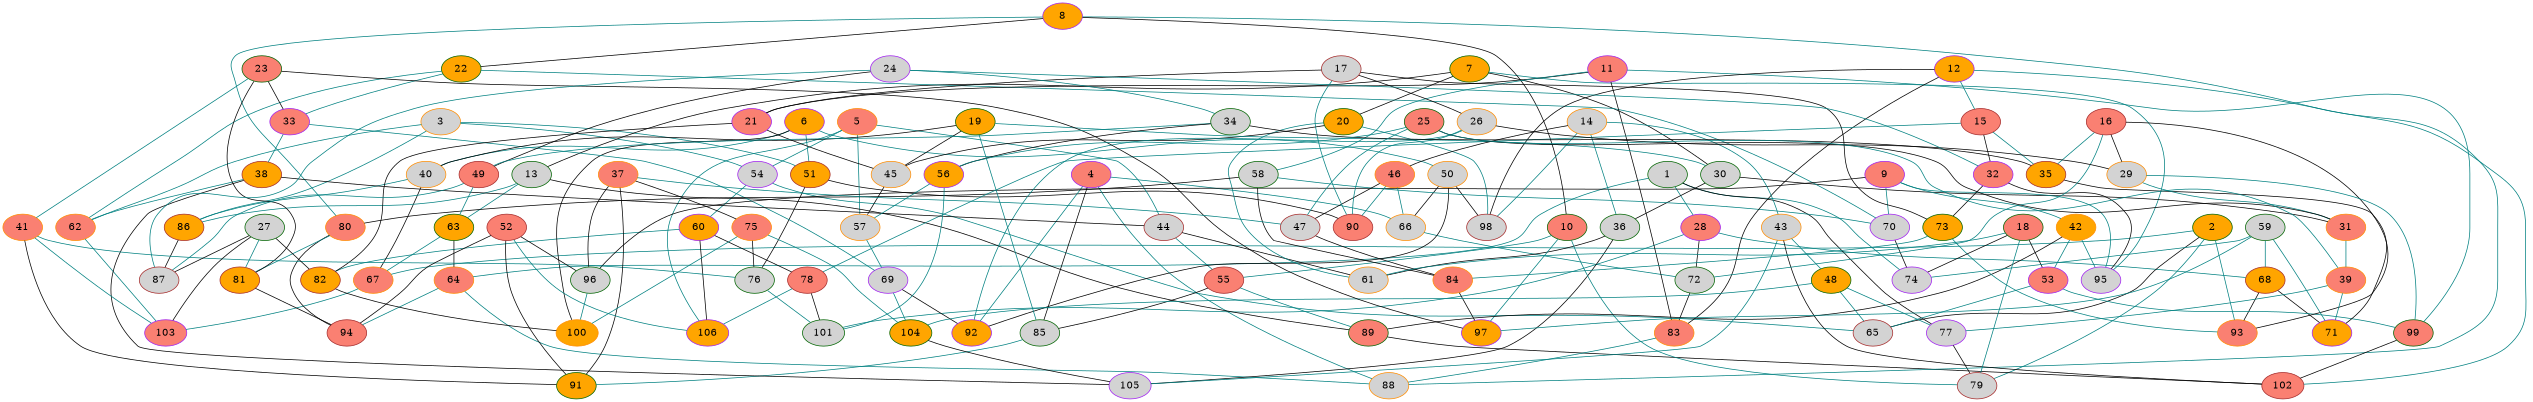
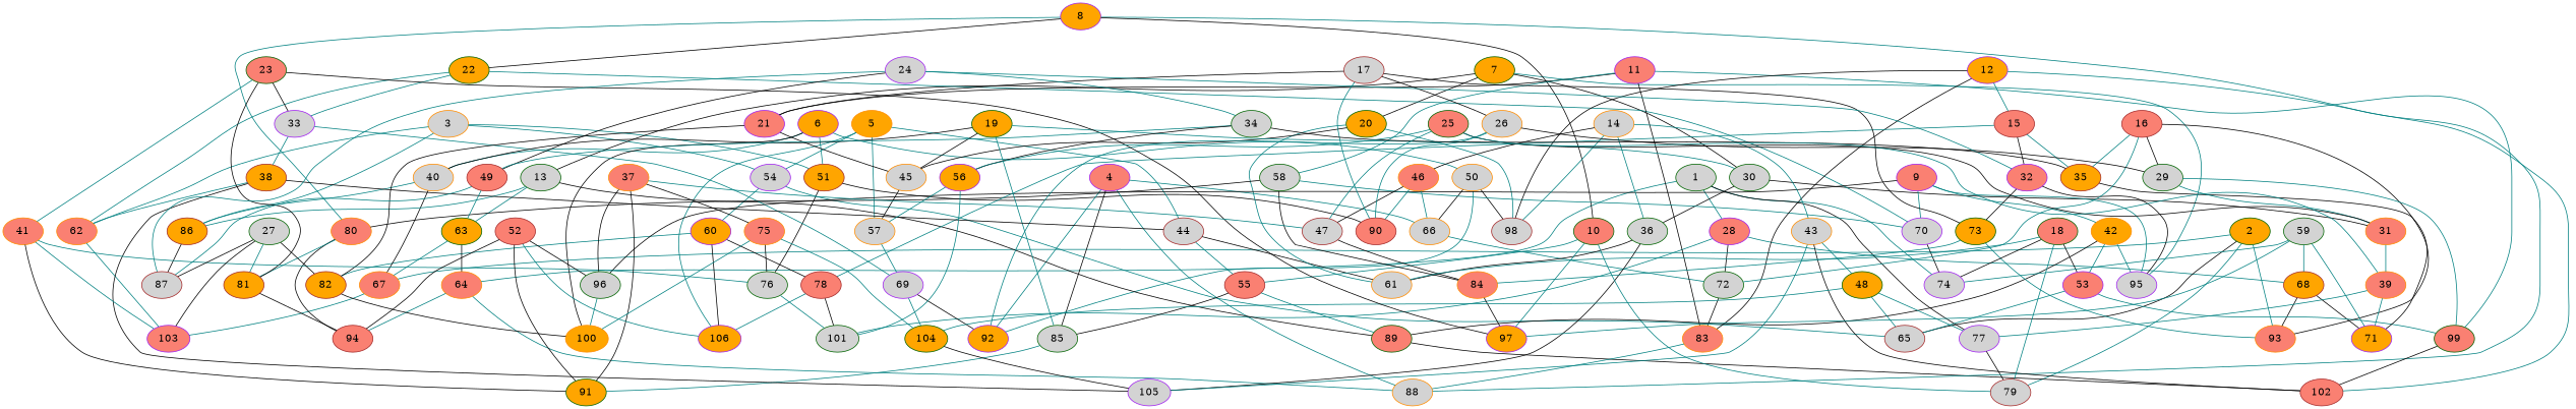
  graph {
    node [color=darkgreen fillcolor=lightgrey style=filled]
    edge [color=teal]
    28 [color=purple fillcolor=salmon]
    1
    64 [color=darkorange fillcolor=salmon]
    74 [color=purple]
    77 [color=purple]
    72
    68 [color=brown fillcolor=orange]
    101
    88 [color=darkorange]
    94 [color=brown fillcolor=salmon]
    79 [color=brown]
    2 [fillcolor=orange]
    65 [color=brown]
    67 [color=darkorange fillcolor=salmon]
    93 [color=darkorange fillcolor=salmon]
    103 [color=purple fillcolor=salmon]
    3 [color=darkorange]
    51 [color=brown fillcolor=orange]
    54 [color=purple]
    62 [color=darkorange fillcolor=salmon]
    86 [color=brown fillcolor=orange]
    90 [color=brown fillcolor=salmon]
    76
    60 [color=purple fillcolor=orange]
    87 [color=brown]
    4 [color=purple fillcolor=salmon]
    66 [color=darkorange]
    85
    92 [color=purple fillcolor=orange]
    91 [fillcolor=orange]
-   5 [color=darkorange fillcolor=salmon]
+   5 [color=darkorange fillcolor=orange]
    44 [color=brown]
    57 [color=darkorange]
    106 [color=purple fillcolor=orange]
    55 [color=brown fillcolor=salmon]
    61 [color=darkorange]
    69 [color=purple]
    6 [color=purple fillcolor=orange]
    40 [color=darkorange]
    50 [color=darkorange]
    100 [color=darkorange fillcolor=orange]
    98 [color=brown]
    7 [fillcolor=orange]
    13
    20 [fillcolor=orange]
    30
    95 [color=purple]
    63 [fillcolor=orange]
    89 [fillcolor=salmon]
    45 [color=darkorange]
    36
    31 [color=darkorange fillcolor=salmon]
    8 [color=purple fillcolor=orange]
    10 [fillcolor=salmon]
    22 [fillcolor=orange]
    80 [color=darkorange fillcolor=salmon]
    97 [color=purple fillcolor=orange]
    70 [color=purple]
-   33 [color=purple fillcolor=salmon]
+   33 [color=purple]
    81 [color=brown fillcolor=orange]
    9 [color=purple fillcolor=salmon]
    42 [color=darkorange fillcolor=orange]
    96
    53 [color=purple fillcolor=salmon]
    11 [color=purple fillcolor=salmon]
    21 [color=purple fillcolor=salmon]
    58
    83 [color=darkorange fillcolor=salmon]
    99 [fillcolor=salmon]
    82 [color=brown fillcolor=orange]
    84 [color=darkorange fillcolor=salmon]
    102 [color=brown fillcolor=salmon]
    12 [color=purple fillcolor=orange]
    15 [color=brown fillcolor=salmon]
    32 [color=purple fillcolor=salmon]
    35 [color=brown fillcolor=orange]
    78 [color=brown fillcolor=salmon]
    14 [color=darkorange]
    43 [color=darkorange]
    46 [color=darkorange fillcolor=salmon]
    105 [color=purple]
    48 [fillcolor=orange]
    47 [color=brown]
    73 [fillcolor=orange]
    71 [color=purple fillcolor=orange]
    16 [color=brown fillcolor=salmon]
-   29 [color=darkorange]
+   29
    17 [color=brown]
    26 [color=darkorange]
    18 [fillcolor=salmon]
    19 [fillcolor=orange]
    38 [color=brown fillcolor=orange]
    23 [fillcolor=salmon]
    41 [color=darkorange fillcolor=salmon]
    24 [color=purple]
    34
    49 [color=brown fillcolor=salmon]
    56 [color=purple fillcolor=orange]
    25 [fillcolor=salmon]
    39 [color=darkorange fillcolor=salmon]
    27
    104 [fillcolor=orange]
    37 [color=darkorange fillcolor=salmon]
    75 [color=darkorange fillcolor=salmon]
    52 [color=brown fillcolor=salmon]
    59
    28 -- 72 [color=black]
    28 -- 68
    28 -- 101
    1 -- 28
    1 -- 64
    1 -- 74
    1 -- 77 [color=black]
    64 -- 88
    64 -- 94
    77 -- 79 [color=black]
    72 -- 83 [color=black]
    68 -- 93 [color=black]
    68 -- 71 [color=black]
    2 -- 79
    2 -- 65 [color=black]
    2 -- 67
    2 -- 93
    67 -- 103
    3 -- 51
    3 -- 54
    3 -- 62
    3 -- 86
    51 -- 90 [color=black]
    51 -- 76 [color=black]
    54 -- 65
    54 -- 60
    62 -- 103
    86 -- 87 [color=black]
    76 -- 101
    60 -- 106 [color=black]
    60 -- 82
    60 -- 78 [color=black]
    4 -- 88
    4 -- 66
    4 -- 85 [color=black]
    4 -- 92
    66 -- 72
    85 -- 91
    5 -- 54
    5 -- 44
    5 -- 57
    5 -- 106
    44 -- 55
    44 -- 61 [color=black]
    57 -- 69
    55 -- 85 [color=black]
    55 -- 89
    69 -- 92 [color=black]
    69 -- 104
    6 -- 51
    6 -- 40
    6 -- 50
    6 -- 100 [color=black]
    40 -- 67 [color=black]
    40 -- 86
    50 -- 66 [color=black]
-   50 -- 92 [color=black]
+   50 -- 92
    50 -- 98 [color=black]
    7 -- 13 [color=black]
    7 -- 20 [color=black]
    7 -- 30 [color=black]
    7 -- 95
    13 -- 86
    13 -- 63
    13 -- 89 [color=black]
    20 -- 61
    20 -- 98
    20 -- 45 [color=black]
    30 -- 36 [color=black]
    30 -- 31 [color=black]
    63 -- 64 [color=black]
    63 -- 67
    89 -- 102 [color=black]
    45 -- 57 [color=black]
    36 -- 61 [color=black]
    36 -- 105 [color=black]
    31 -- 39
    8 -- 88
    8 -- 10 [color=black]
    8 -- 22 [color=black]
    8 -- 80
    10 -- 79
    10 -- 55
    10 -- 97
    22 -- 62
    22 -- 70
    22 -- 33
    80 -- 94 [color=black]
    80 -- 81
    70 -- 74 [color=black]
    33 -- 69
    33 -- 38
    81 -- 94 [color=black]
    9 -- 95
    9 -- 70
    9 -- 42
    9 -- 96 [color=black]
    42 -- 95
    42 -- 89 [color=black]
    42 -- 53
    96 -- 100
    53 -- 65
    53 -- 99
    11 -- 21 [color=black]
    11 -- 58
    11 -- 83 [color=black]
    11 -- 99
    21 -- 45 [color=black]
    21 -- 82 [color=black]
    58 -- 80 [color=black]
    58 -- 70
    58 -- 84 [color=black]
    83 -- 88
    99 -- 102 [color=black]
    82 -- 100 [color=black]
    84 -- 97 [color=black]
    12 -- 98 [color=black]
    12 -- 83 [color=black]
    12 -- 102
    12 -- 15
    15 -- 32 [color=black]
    15 -- 35
    15 -- 78
    32 -- 95 [color=black]
    32 -- 73 [color=black]
    35 -- 71 [color=black]
    78 -- 101 [color=black]
    78 -- 106
    14 -- 98
    14 -- 36
    14 -- 43
    14 -- 46 [color=black]
    43 -- 102 [color=black]
    43 -- 105
    43 -- 48
    46 -- 90
    46 -- 66
    46 -- 47 [color=black]
    48 -- 77
    48 -- 65
    48 -- 104
    47 -- 84 [color=black]
    73 -- 93
    73 -- 84
    16 -- 72
    16 -- 93 [color=black]
    16 -- 35
    16 -- 29 [color=black]
    29 -- 31
    29 -- 99
    17 -- 90
    17 -- 21 [color=black]
    17 -- 73 [color=black]
    17 -- 26 [color=black]
    26 -- 90
    26 -- 92
    26 -- 29 [color=black]
    18 -- 74 [color=black]
    18 -- 79
    18 -- 61
    18 -- 53 [color=black]
    19 -- 85
    19 -- 40 [color=black]
    19 -- 30
    19 -- 45 [color=black]
    38 -- 62
    38 -- 44 [color=black]
    38 -- 105 [color=black]
    23 -- 97 [color=black]
    23 -- 33 [color=black]
    23 -- 81 [color=black]
    23 -- 41
    41 -- 103
    41 -- 76
    41 -- 91 [color=black]
    24 -- 87
    24 -- 32
    24 -- 34
    24 -- 49 [color=black]
    34 -- 35 [color=black]
    34 -- 49
    34 -- 56 [color=black]
    49 -- 87
    49 -- 63
    56 -- 101
    56 -- 57
    25 -- 31 [color=black]
    25 -- 47
    25 -- 56
    25 -- 39
    39 -- 77
    39 -- 71
    27 -- 103 [color=black]
    27 -- 87 [color=black]
    27 -- 81
    27 -- 82 [color=black]
    104 -- 105 [color=black]
    37 -- 91 [color=black]
    37 -- 96 [color=black]
    37 -- 47
    37 -- 75 [color=black]
    75 -- 76 [color=black]
    75 -- 100
    75 -- 104
    52 -- 94 [color=black]
    52 -- 91 [color=black]
    52 -- 106
    52 -- 96 [color=black]
    59 -- 74
    59 -- 68
    59 -- 97
    59 -- 71
  }
